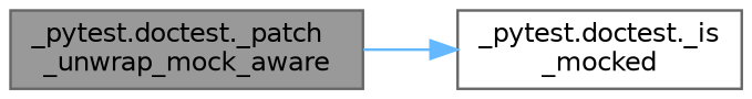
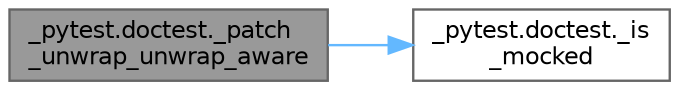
  digraph {
    rankdir=LR
    node [fontname=Helvetica fontsize=10 shape=box style=filled]
-   n1 [color=gray40 fillcolor=grey60 fontcolor=black height=0.2 label="_pytest.doctest._patch\l_unwrap_mock_aware" width=0.4]
+   n1 [color=gray40 fillcolor=grey60 fontcolor=black height=0.2 label="_pytest.doctest._patch\l_unwrap_unwrap_aware" width=0.4]
    n2 [color=grey40 fillcolor=white height=0.2 label="_pytest.doctest._is\l_mocked" width=0.4]
    n1 -> n2 [color=steelblue1 fontname=Helvetica fontsize=10 labelfontname=Helvetica labelfontsize=10 style=solid]
  }
